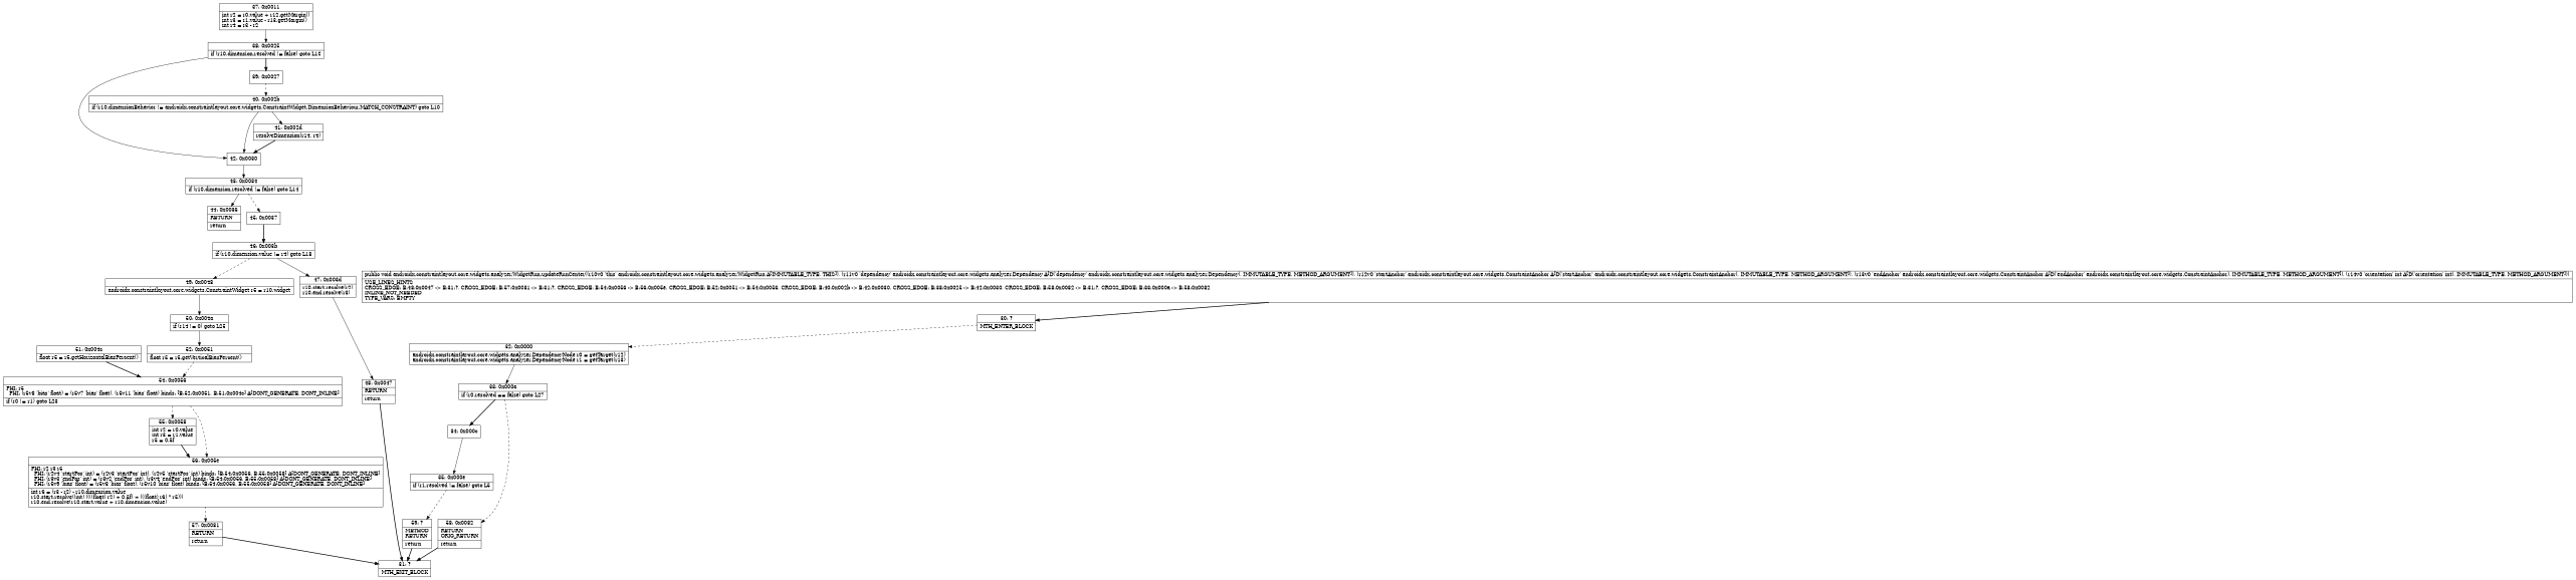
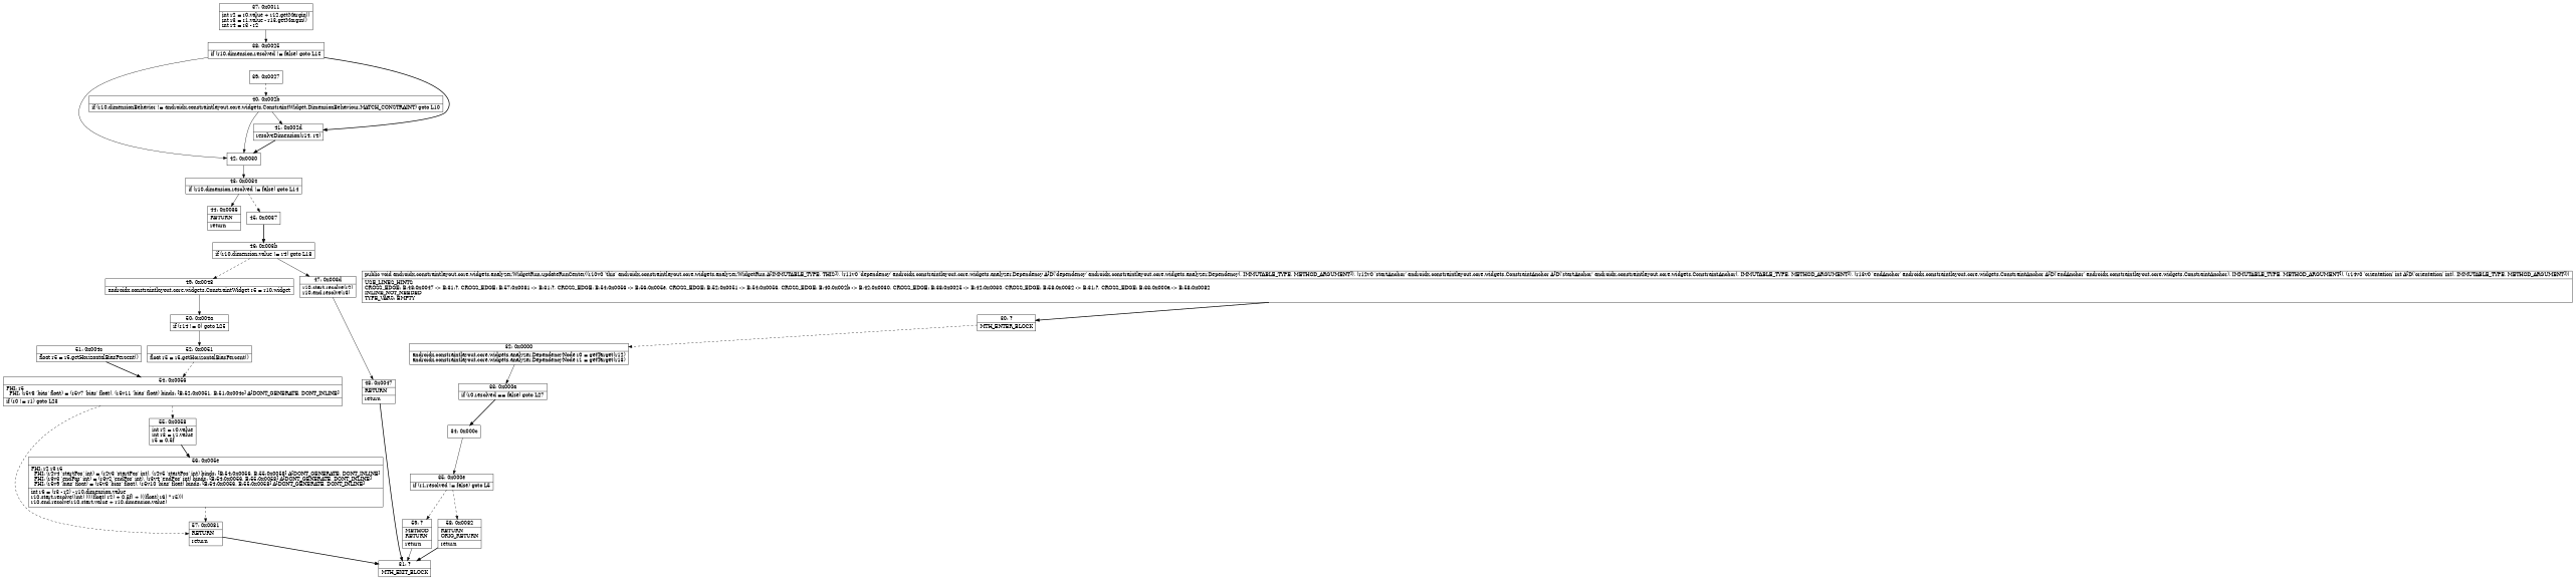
  digraph {
    node [shape=record]
    edge [style=solid]
    n1 [label="{30\:\ ?|MTH_ENTER_BLOCK\l}"]
    n2 [label="{32\:\ 0x0000|androidx.constraintlayout.core.widgets.analyzer.DependencyNode r0 = getTarget(r12)\landroidx.constraintlayout.core.widgets.analyzer.DependencyNode r1 = getTarget(r13)\l}"]
    n3 [label="{33\:\ 0x000a|if (r0.resolved == false) goto L27\l}"]
    n4 [label="{34\:\ 0x000c}"]
    n5 [label="{58\:\ 0x0082|RETURN\lORIG_RETURN\l|return\l}"]
    n6 [label="{35\:\ 0x000e|if (r1.resolved != false) goto L5\l}"]
    n7 [label="{31\:\ ?|MTH_EXIT_BLOCK\l}"]
    n8 [label="{59\:\ ?|METHOD\lRETURN\l|return\l}"]
    n9 [label="{37\:\ 0x0011|int r2 = r0.value + r12.getMargin()\lint r3 = r1.value \- r13.getMargin()\lint r4 = r3 \- r2\l}"]
    n10 [label="{38\:\ 0x0025|if (r10.dimension.resolved != false) goto L10\l}"]
    n11 [label="{39\:\ 0x0027}"]
    n12 [label="{42\:\ 0x0030}"]
    n13 [label="{40\:\ 0x002b|if (r10.dimensionBehavior != androidx.constraintlayout.core.widgets.ConstraintWidget.DimensionBehaviour.MATCH_CONSTRAINT) goto L10\l}"]
    n14 [label="{43\:\ 0x0034|if (r10.dimension.resolved != false) goto L14\l}"]
    n15 [label="{41\:\ 0x002d|resolveDimension(r14, r4)\l}"]
    n16 [label="{44\:\ 0x0036|RETURN\l|return\l}"]
    n17 [label="{45\:\ 0x0037}"]
    n18 [label="{46\:\ 0x003b|if (r10.dimension.value != r4) goto L18\l}"]
    n19 [label="{47\:\ 0x003d|r10.start.resolve(r2)\lr10.end.resolve(r3)\l}"]
    n20 [label="{49\:\ 0x0048|androidx.constraintlayout.core.widgets.ConstraintWidget r5 = r10.widget\l}"]
    n21 [label="{48\:\ 0x0047|RETURN\l|return\l}"]
    n22 [label="{50\:\ 0x004a|if (r14 != 0) goto L25\l}"]
-   n23 [label="{52\:\ 0x0051|float r5 = r5.getVerticalBiasPercent()\l}"]
+   n23 [label="{52\:\ 0x0051|float r5 = r5.getHorizontalBiasPercent()\l}"]
    n24 [label="{51\:\ 0x004c|float r5 = r5.getHorizontalBiasPercent()\l}"]
    n25 [label="{54\:\ 0x0056|PHI: r5 \l  PHI: (r5v8 'bias' float) = (r5v7 'bias' float), (r5v11 'bias' float) binds: [B:52:0x0051, B:51:0x004c] A[DONT_GENERATE, DONT_INLINE]\l|if (r0 != r1) goto L23\l}"]
    n26 [label="{55\:\ 0x0058|int r2 = r0.value\lint r3 = r1.value\lr5 = 0.5f\l}"]
    n27 [label="{56\:\ 0x005e|PHI: r2 r3 r5 \l  PHI: (r2v4 'startPos' int) = (r2v3 'startPos' int), (r2v5 'startPos' int) binds: [B:54:0x0056, B:55:0x0058] A[DONT_GENERATE, DONT_INLINE]\l  PHI: (r3v3 'endPos' int) = (r3v2 'endPos' int), (r3v4 'endPos' int) binds: [B:54:0x0056, B:55:0x0058] A[DONT_GENERATE, DONT_INLINE]\l  PHI: (r5v9 'bias' float) = (r5v8 'bias' float), (r5v10 'bias' float) binds: [B:54:0x0056, B:55:0x0058] A[DONT_GENERATE, DONT_INLINE]\l|int r6 = (r3 \- r2) \- r10.dimension.value\lr10.start.resolve((int) ((((float) r2) + 0.5f) + (((float) r6) * r5)))\lr10.end.resolve(r10.start.value + r10.dimension.value)\l}"]
    n28 [label="{57\:\ 0x0081|RETURN\l|return\l}"]
    n29 [label="{public void androidx.constraintlayout.core.widgets.analyzer.WidgetRun.updateRunCenter((r10v0 'this' androidx.constraintlayout.core.widgets.analyzer.WidgetRun A[IMMUTABLE_TYPE, THIS]), (r11v0 'dependency' androidx.constraintlayout.core.widgets.analyzer.Dependency A[D('dependency' androidx.constraintlayout.core.widgets.analyzer.Dependency), IMMUTABLE_TYPE, METHOD_ARGUMENT]), (r12v0 'startAnchor' androidx.constraintlayout.core.widgets.ConstraintAnchor A[D('startAnchor' androidx.constraintlayout.core.widgets.ConstraintAnchor), IMMUTABLE_TYPE, METHOD_ARGUMENT]), (r13v0 'endAnchor' androidx.constraintlayout.core.widgets.ConstraintAnchor A[D('endAnchor' androidx.constraintlayout.core.widgets.ConstraintAnchor), IMMUTABLE_TYPE, METHOD_ARGUMENT]), (r14v0 'orientation' int A[D('orientation' int), IMMUTABLE_TYPE, METHOD_ARGUMENT]))  | USE_LINES_HINTS\lCROSS_EDGE: B:48:0x0047 \-\> B:31:?, CROSS_EDGE: B:57:0x0081 \-\> B:31:?, CROSS_EDGE: B:54:0x0056 \-\> B:56:0x005e, CROSS_EDGE: B:52:0x0051 \-\> B:54:0x0056, CROSS_EDGE: B:40:0x002b \-\> B:42:0x0030, CROSS_EDGE: B:38:0x0025 \-\> B:42:0x0030, CROSS_EDGE: B:58:0x0082 \-\> B:31:?, CROSS_EDGE: B:33:0x000a \-\> B:58:0x0082\lINLINE_NOT_NEEDED\lTYPE_VARS: EMPTY\l}"]
    n1 -> n2 [style=dashed]
    n2 -> n3
    n3 -> n4 [style=bold]
-   n3 -> n5 [style=dashed]
+   n6 -> n5 [style=dashed]
    n4 -> n6
    n5 -> n7 [style=bold]
    n6 -> n8 [style=dashed]
-   n8 -> n7 [style=bold]
+   n8 -> n7
    n9 -> n10
-   n10 -> n11 [style=bold]
+   n10 -> n15 [style=bold]
    n10 -> n12
    n11 -> n13 [style=dashed]
    n12 -> n14
    n13 -> n12
    n13 -> n15
    n14 -> n16
    n14 -> n17 [style=dashed]
    n15 -> n12 [style=bold]
    n17 -> n18 [style=bold]
    n18 -> n19
    n18 -> n20 [style=dashed]
    n19 -> n21
    n20 -> n22
    n21 -> n7 [style=bold]
    n22 -> n23
    n23 -> n25 [style=dashed]
    n24 -> n25 [style=bold]
    n25 -> n26 [style=dashed]
-   n25 -> n27 [style=dashed]
+   n25 -> n28 [style=dashed]
    n26 -> n27 [style=bold]
    n27 -> n28 [style=dashed]
    n28 -> n7 [style=bold]
    n29 -> n1 [style=bold]
  }
